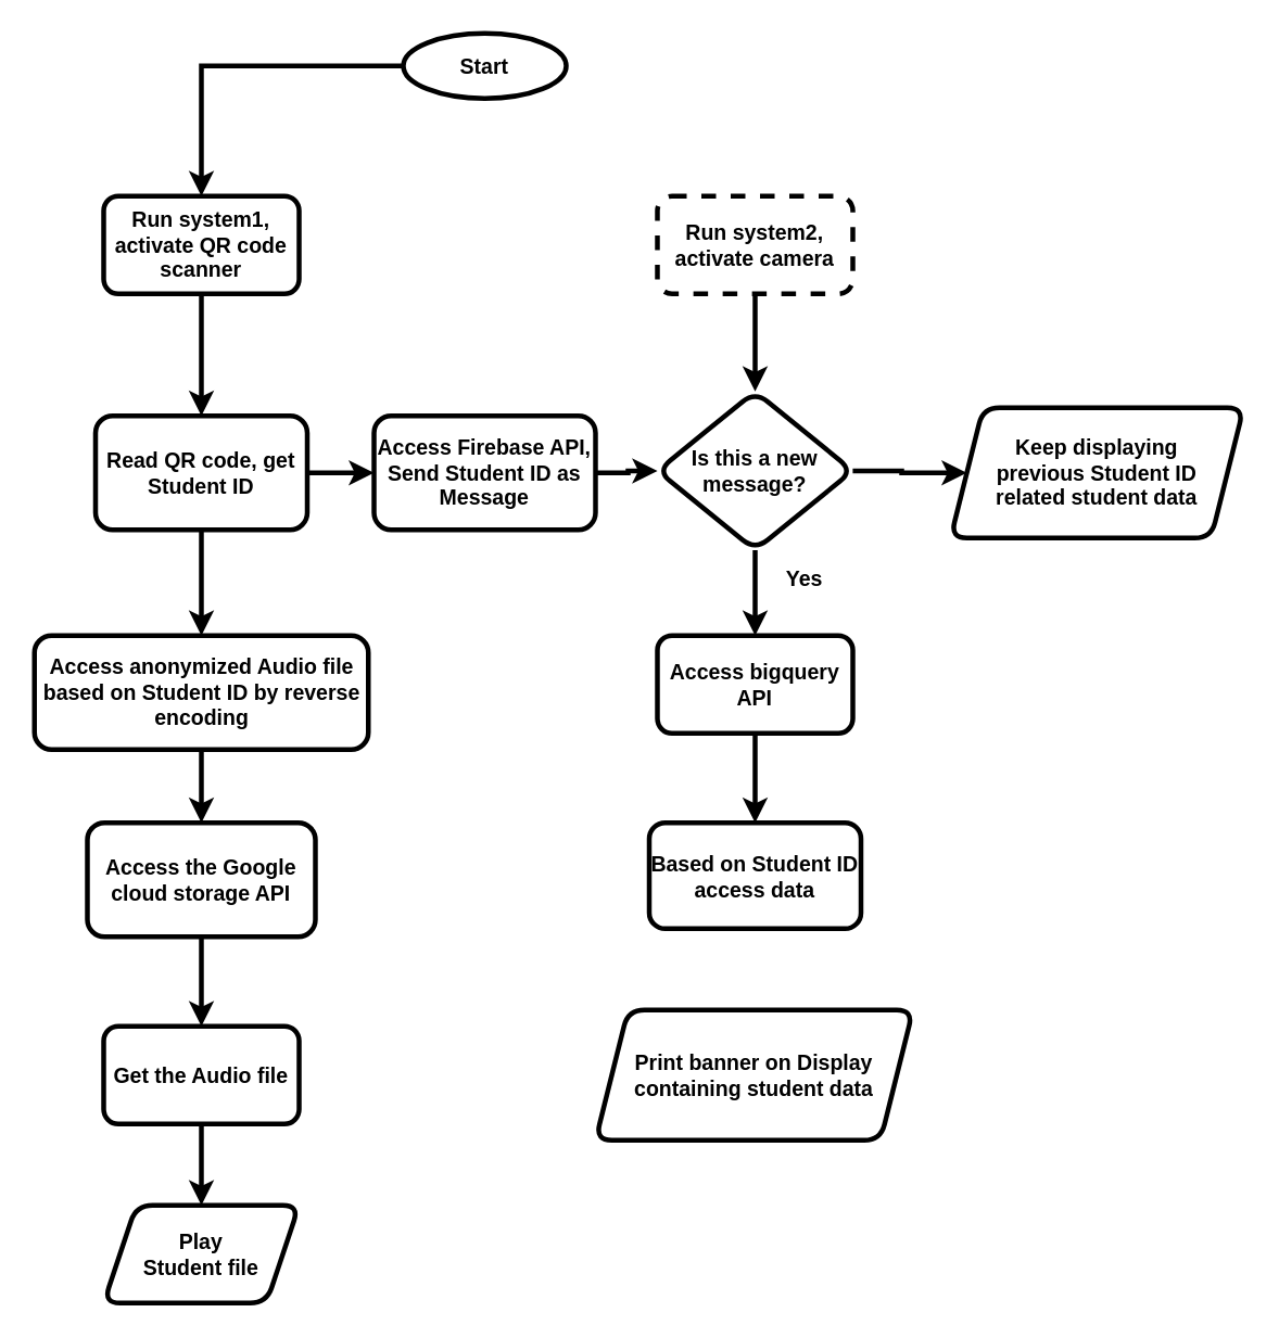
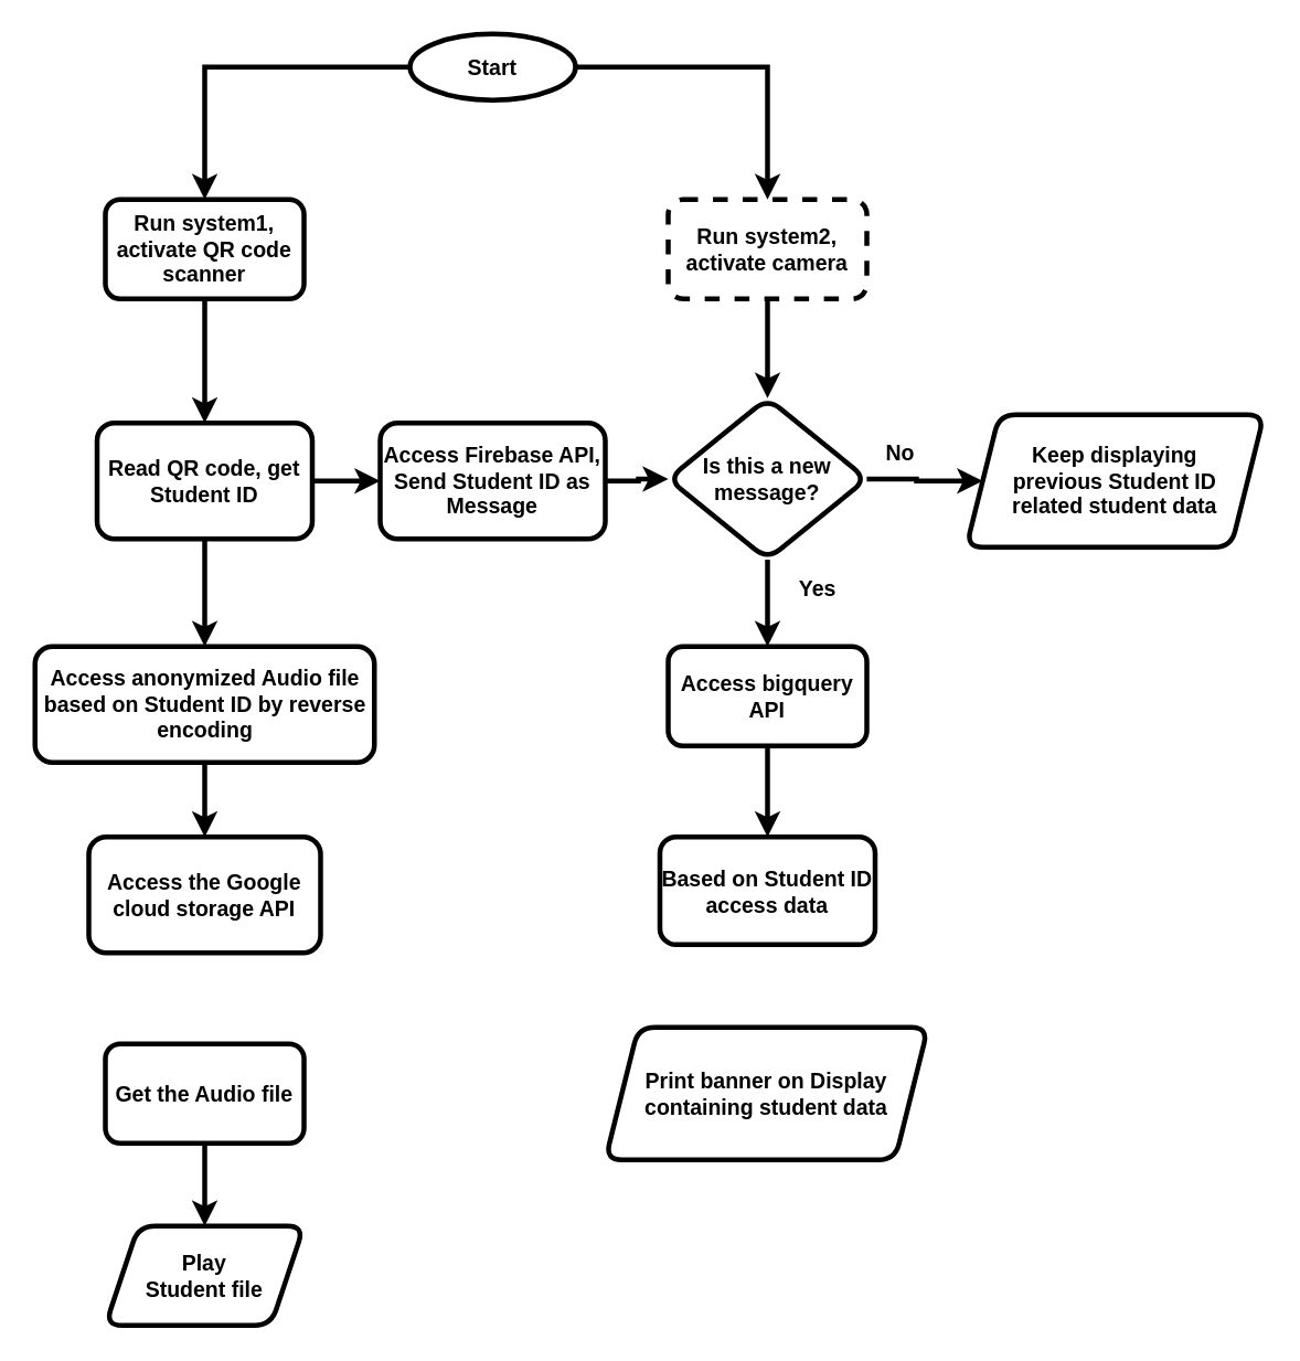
  <mxCell id="0" />
  <mxCell id="1" parent="0" />
  <mxCell id="2" value="" style="edgeStyle=elbowEdgeStyle;rounded=0;orthogonalLoop=1;jettySize=auto;html=1;strokeWidth=3;fontSize=13;fontStyle=1" parent="1" source="3" target="6" edge="1"><mxGeometry relative="1" as="geometry"><Array as="points"><mxPoint x="123" y="40" /></Array></mxGeometry></mxCell>
  <mxCell id="3" value="Start" style="strokeWidth=3;html=1;shape=mxgraph.flowchart.start_1;whiteSpace=wrap;fontSize=13;fontStyle=1" parent="1" vertex="1"><mxGeometry x="247" width="100" height="40" as="geometry" y="20" /></mxCell>
  <mxCell id="4" value="" style="edgeStyle=orthogonalEdgeStyle;rounded=0;orthogonalLoop=1;jettySize=auto;html=1;strokeWidth=3;fontSize=13;fontStyle=1" parent="1" target="6" edge="1"><mxGeometry relative="1" as="geometry"><mxPoint x="123" y="160" as="sourcePoint" /></mxGeometry></mxCell>
  <mxCell id="5" value="" style="edgeStyle=orthogonalEdgeStyle;rounded=0;orthogonalLoop=1;jettySize=auto;html=1;strokeWidth=3;fontSize=13;fontStyle=1" parent="1" source="6" target="9" edge="1"><mxGeometry relative="1" as="geometry" /></mxCell>
  <mxCell id="6" value="Run system1, activate QR code scanner" style="rounded=1;whiteSpace=wrap;html=1;fontSize=13;strokeWidth=3;fontStyle=1;" parent="1" vertex="1"><mxGeometry x="63" y="120" width="120" height="60" as="geometry" /></mxCell>
  <mxCell id="7" value="" style="edgeStyle=orthogonalEdgeStyle;rounded=0;orthogonalLoop=1;jettySize=auto;html=1;strokeWidth=3;fontSize=13;fontStyle=1" parent="1" source="9" target="11" edge="1"><mxGeometry relative="1" as="geometry" /></mxCell>
  <mxCell id="8" value="" style="edgeStyle=orthogonalEdgeStyle;rounded=0;orthogonalLoop=1;jettySize=auto;html=1;strokeWidth=3;fontSize=13;fontStyle=1" parent="1" source="9" target="18" edge="1"><mxGeometry relative="1" as="geometry" /></mxCell>
  <mxCell id="9" value="Read QR code, get Student ID" style="rounded=1;whiteSpace=wrap;html=1;fontSize=13;strokeWidth=3;fontStyle=1;" parent="1" vertex="1"><mxGeometry x="58" y="255" width="130" height="70" as="geometry" /></mxCell>
  <mxCell id="10" value="" style="edgeStyle=orthogonalEdgeStyle;rounded=0;orthogonalLoop=1;jettySize=auto;html=1;strokeWidth=3;fontSize=13;fontStyle=1" parent="1" source="11" target="13" edge="1"><mxGeometry relative="1" as="geometry" /></mxCell>
  <mxCell id="11" value="Access anonymized Audio file based on Student ID by reverse encoding" style="rounded=1;whiteSpace=wrap;html=1;fontSize=13;strokeWidth=3;fontStyle=1;" parent="1" vertex="1"><mxGeometry x="20.5" y="390" width="205" height="70" as="geometry" /></mxCell>
- <mxCell id="12" value="" style="edgeStyle=orthogonalEdgeStyle;rounded=0;orthogonalLoop=1;jettySize=auto;html=1;strokeWidth=3;fontSize=13;fontStyle=1" parent="1" source="13" target="15" edge="1"><mxGeometry relative="1" as="geometry" /></mxCell>
  <mxCell id="13" value="Access the Google cloud storage API" style="rounded=1;whiteSpace=wrap;html=1;fontSize=13;strokeWidth=3;fontStyle=1;" parent="1" vertex="1"><mxGeometry x="53" y="505" width="140" height="70" as="geometry" /></mxCell>
  <mxCell id="14" value="" style="edgeStyle=orthogonalEdgeStyle;rounded=0;orthogonalLoop=1;jettySize=auto;html=1;strokeWidth=3;fontSize=13;fontStyle=1" parent="1" source="15" target="16" edge="1"><mxGeometry relative="1" as="geometry" /></mxCell>
  <mxCell id="15" value="Get the Audio file" style="rounded=1;whiteSpace=wrap;html=1;fontSize=13;strokeWidth=3;fontStyle=1;" parent="1" vertex="1"><mxGeometry x="63" y="630" width="120" height="60" as="geometry" /></mxCell>
  <mxCell id="16" value="Play&lt;br style=&quot;font-size: 13px;&quot;&gt;Student file" style="shape=parallelogram;perimeter=parallelogramPerimeter;whiteSpace=wrap;html=1;fixedSize=1;fontSize=13;rounded=1;strokeWidth=3;fontStyle=1;" parent="1" vertex="1"><mxGeometry x="63" y="740" width="120" height="60" as="geometry" /></mxCell>
  <mxCell id="17" value="" style="edgeStyle=orthogonalEdgeStyle;rounded=0;orthogonalLoop=1;jettySize=auto;html=1;strokeWidth=3;fontSize=13;fontStyle=1" parent="1" source="18" target="24" edge="1"><mxGeometry relative="1" as="geometry" /></mxCell>
  <mxCell id="18" value="Access Firebase API, Send Student ID as Message" style="whiteSpace=wrap;html=1;fontSize=13;rounded=1;strokeWidth=3;fontStyle=1;" parent="1" vertex="1"><mxGeometry x="229" y="255" width="136" height="70" as="geometry" /></mxCell>
  <mxCell id="19" value="" style="edgeStyle=orthogonalEdgeStyle;rounded=0;orthogonalLoop=1;jettySize=auto;html=1;strokeWidth=3;fontSize=13;fontStyle=1" parent="1" source="20" target="24" edge="1"><mxGeometry relative="1" as="geometry" /></mxCell>
  <mxCell id="20" value="Run system2, activate camera" style="rounded=1;whiteSpace=wrap;html=1;fontSize=13;strokeWidth=3;fontStyle=1;dashed=1;" parent="1" vertex="1"><mxGeometry x="403" y="120" width="120" height="60" as="geometry" /></mxCell>
+ <mxCell id="21" value="" style="edgeStyle=elbowEdgeStyle;rounded=0;orthogonalLoop=1;jettySize=auto;html=1;entryX=0.5;entryY=0;entryDx=0;entryDy=0;strokeWidth=3;fontSize=13;fontStyle=1" parent="1" source="3" target="20" edge="1"><mxGeometry relative="1" as="geometry"><mxPoint x="123" y="30" as="sourcePoint" /><mxPoint x="123" y="120" as="targetPoint" /><Array as="points"><mxPoint x="463" y="80" /><mxPoint x="463" y="60" /><mxPoint x="433" y="60" /></Array></mxGeometry></mxCell>
  <mxCell id="22" value="" style="edgeStyle=orthogonalEdgeStyle;rounded=0;orthogonalLoop=1;jettySize=auto;html=1;strokeWidth=3;fontSize=13;fontStyle=1" parent="1" source="24" target="26" edge="1"><mxGeometry relative="1" as="geometry" /></mxCell>
  <mxCell id="23" value="" style="edgeStyle=orthogonalEdgeStyle;rounded=0;orthogonalLoop=1;jettySize=auto;html=1;strokeWidth=3;fontSize=13;fontStyle=1" parent="1" source="24" target="30" edge="1"><mxGeometry relative="1" as="geometry" /></mxCell>
  <mxCell id="24" value="Is this a new message?" style="rhombus;whiteSpace=wrap;html=1;fontSize=13;rounded=1;strokeWidth=3;fontStyle=1;" parent="1" vertex="1"><mxGeometry x="403" y="240" width="120" height="97.5" as="geometry" /></mxCell>
  <mxCell id="25" value="" style="edgeStyle=orthogonalEdgeStyle;rounded=0;orthogonalLoop=1;jettySize=auto;html=1;strokeWidth=3;fontSize=13;fontStyle=1" parent="1" source="26" target="27" edge="1"><mxGeometry relative="1" as="geometry" /></mxCell>
  <mxCell id="26" value="Access bigquery API" style="rounded=1;whiteSpace=wrap;html=1;fontSize=13;strokeWidth=3;fontStyle=1;" parent="1" vertex="1"><mxGeometry x="403" y="390" width="120" height="60" as="geometry" /></mxCell>
  <mxCell id="27" value="Based on Student ID access data" style="rounded=1;whiteSpace=wrap;html=1;fontSize=13;strokeWidth=3;fontStyle=1;" parent="1" vertex="1"><mxGeometry x="398" y="505" width="130" height="65" as="geometry" /></mxCell>
  <mxCell id="28" value="Print banner on Display containing student data" style="shape=parallelogram;perimeter=parallelogramPerimeter;whiteSpace=wrap;html=1;fixedSize=1;fontSize=13;rounded=1;strokeWidth=3;fontStyle=1;" parent="1" vertex="1"><mxGeometry x="365" y="620" width="195" height="80" as="geometry" /></mxCell>
  <mxCell id="29" value="Yes" style="text;html=1;align=center;verticalAlign=middle;resizable=0;points=[];autosize=1;strokeColor=none;fillColor=none;strokeWidth=3;fontSize=13;fontStyle=1" parent="1" vertex="1"><mxGeometry x="468" y="340" width="50" height="30" as="geometry" /></mxCell>
  <mxCell id="30" value="Keep displaying &lt;br style=&quot;font-size: 13px;&quot;&gt;previous Student ID&lt;br style=&quot;font-size: 13px;&quot;&gt;related student data" style="shape=parallelogram;perimeter=parallelogramPerimeter;whiteSpace=wrap;html=1;fixedSize=1;fontSize=13;rounded=1;strokeWidth=3;fontStyle=1;" parent="1" vertex="1"><mxGeometry x="583" y="250" width="180" height="80" as="geometry" /></mxCell>
+ <mxCell id="31" value="No" style="text;html=1;align=center;verticalAlign=middle;resizable=0;points=[];autosize=1;strokeColor=none;fillColor=none;strokeWidth=3;fontSize=13;fontStyle=1" parent="1" vertex="1"><mxGeometry x="523" y="258" width="40" height="30" as="geometry" /></mxCell>
